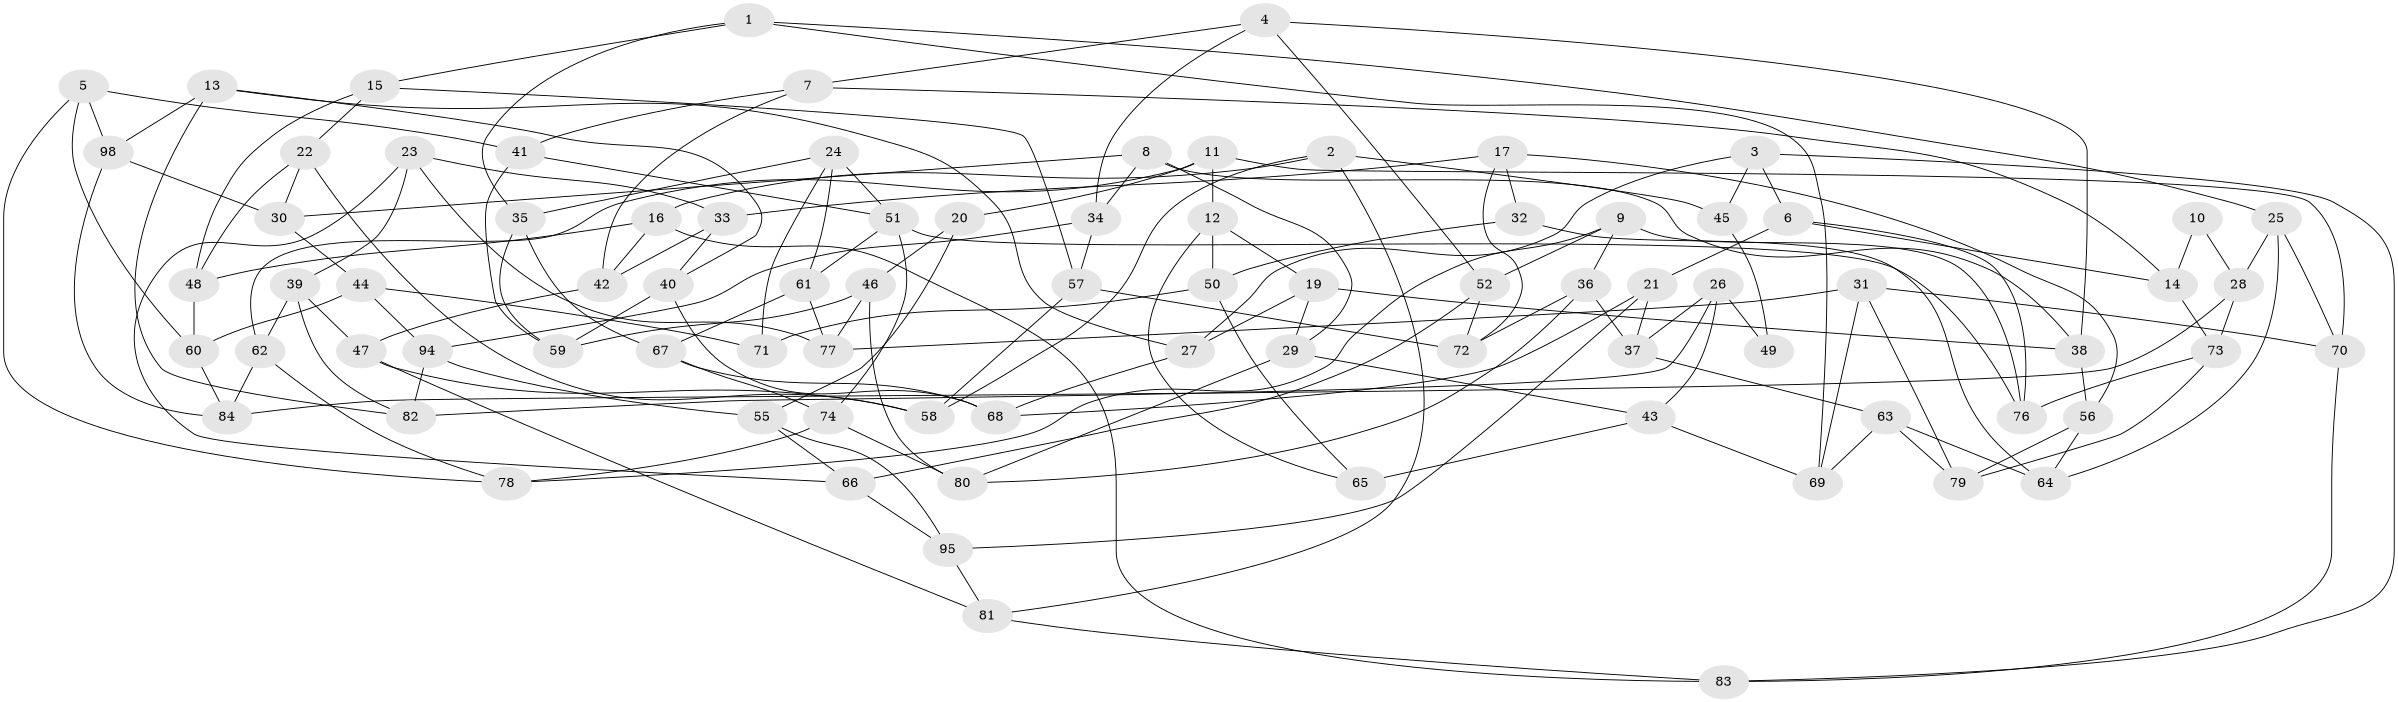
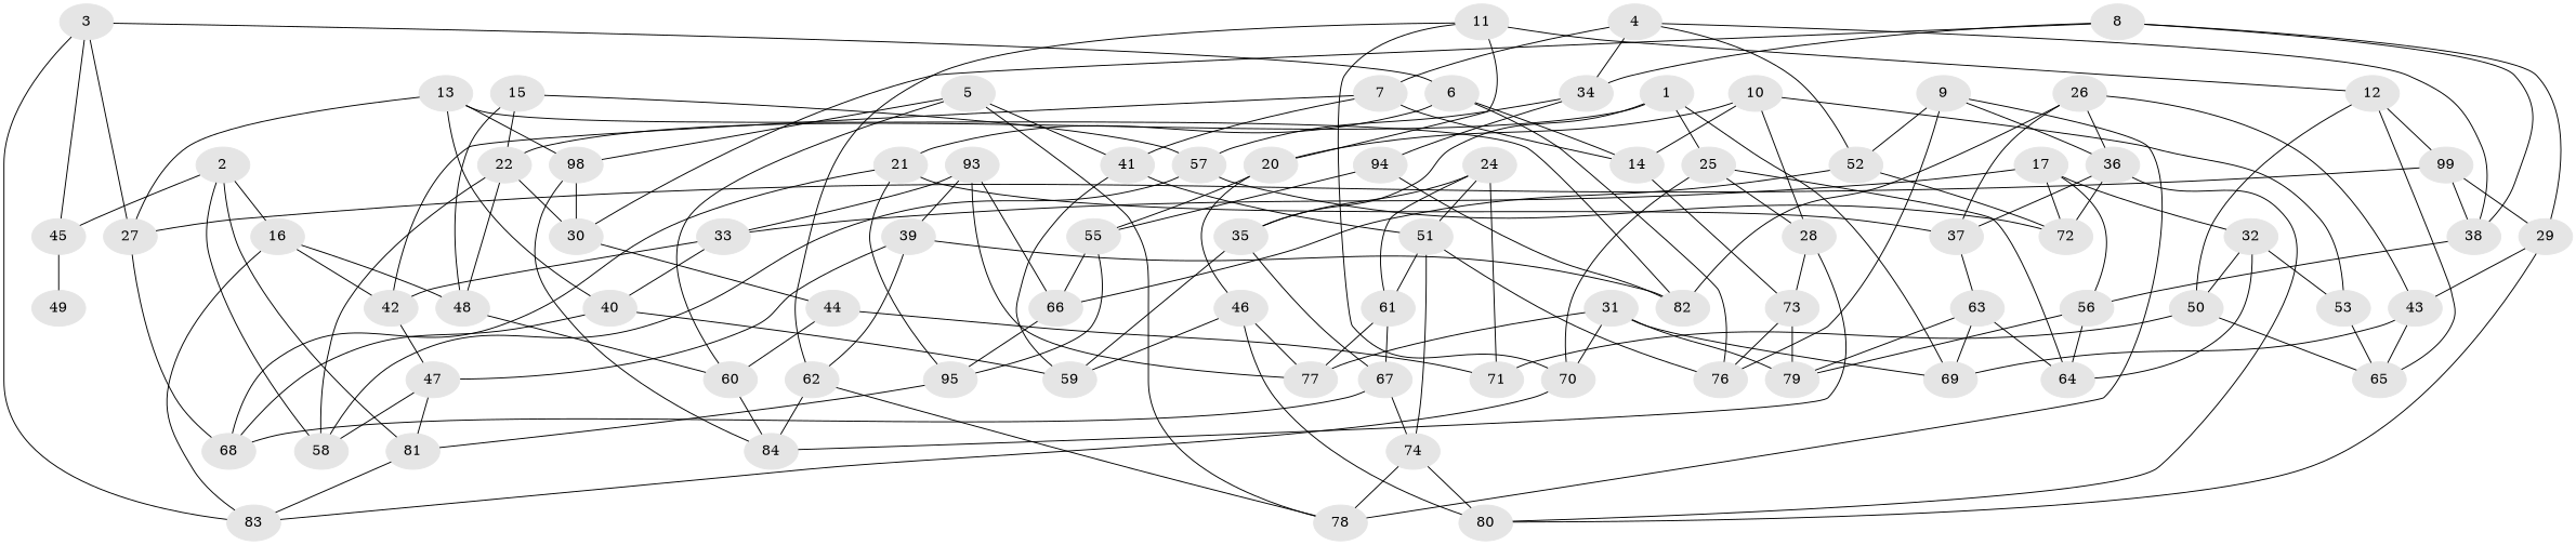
  graph {
    node [color=gray90 style=filled]
    1
    15
    25
    35
    69
    22
    48
    57
    28
    70
    64
    59
    67
    2
    16
    45
    58
    81
    83
    42
    49
    3
    6
    27
    14
    21
    76
    68
    4
    7
    34
    38
    52
    41
    n35 [label=94]
    56
    72
    66
    n39 [label=98]
    5
    60
    78
    30
    84
    51
    73
    37
    n48 [label=95]
    47
    8
    29
    43
    80
    44
    9
    36
    10
    20
+   53
    46
    55
    65
    11
    12
    62
-   19
+   19 [label=99]
    50
    71
    13
    40
    82
    79
    17
    32
    33
    77
    63
-   23
+   23 [label=93]
    39
    24
    61
    26
    31
    74
-   1 -- 15
+   1 -- 22
    1 -- 25
    1 -- 35
    1 -- 69
    15 -- 22
    15 -- 48
    15 -- 57
    25 -- 28
    25 -- 70
    25 -- 64
    35 -- 59
    35 -- 67
    22 -- 48
    22 -- 58
    22 -- 30
    48 -- 60
    57 -- 58
    57 -- 72
    28 -- 84
    28 -- 73
    70 -- 83
    67 -- 68
    67 -- 74
    2 -- 16
    2 -- 45
    2 -- 58
    2 -- 81
    16 -- 48
    16 -- 83
    16 -- 42
    45 -- 49
    81 -- 83
    42 -- 47
    3 -- 45
    3 -- 83
    3 -- 6
    3 -- 27
    6 -- 14
    6 -- 21
    6 -- 76
    27 -- 68
    14 -- 73
    21 -- 68
    21 -- 37
    21 -- n48
    4 -- 7
    4 -- 34
    4 -- 38
    4 -- 52
    7 -- 42
    7 -- 14
    7 -- 41
    34 -- 57
    34 -- n35
    38 -- 56
    52 -- 72
    52 -- 66
    41 -- 59
    41 -- 51
    n35 -- 55
    n35 -- 82
    56 -- 64
    56 -- 79
    66 -- n48
    n39 -- 30
    n39 -- 84
    5 -- 41
    5 -- n39
    5 -- 60
    5 -- 78
    60 -- 84
    30 -- 44
    51 -- 76
    51 -- 61
    51 -- 74
    73 -- 76
    73 -- 79
    37 -- 63
    n48 -- 81
    47 -- 58
    47 -- 81
    8 -- 34
    8 -- 38
    8 -- 30
    8 -- 29
    29 -- 43
    29 -- 80
    43 -- 69
    43 -- 65
-   44 -- n35
    44 -- 60
    44 -- 71
    9 -- 76
    9 -- 52
    9 -- 78
    9 -- 36
    36 -- 72
    36 -- 37
    36 -- 80
    10 -- 28
    10 -- 14
+   10 -- 20
+   10 -- 53
    20 -- 46
    20 -- 55
+   53 -- 65
    46 -- 59
    46 -- 80
    46 -- 77
    55 -- 66
    55 -- n48
    11 -- 70
    11 -- 20
    11 -- 12
    11 -- 62
    12 -- 65
    12 -- 19
    12 -- 50
    62 -- 78
    62 -- 84
    19 -- 27
    19 -- 38
    19 -- 29
    50 -- 65
    50 -- 71
    13 -- 27
    13 -- n39
    13 -- 40
    13 -- 82
    40 -- 59
    40 -- 68
    17 -- 56
    17 -- 72
    17 -- 32
    17 -- 33
    32 -- 64
+   32 -- 53
    32 -- 50
    33 -- 42
    33 -- 40
    63 -- 69
    63 -- 64
    63 -- 79
    23 -- 66
    23 -- 33
    23 -- 77
    23 -- 39
    39 -- 47
    39 -- 62
    39 -- 82
    24 -- 35
    24 -- 51
    24 -- 71
    24 -- 61
    61 -- 67
    61 -- 77
-   26 -- 49
+   26 -- 36
    26 -- 37
    26 -- 43
    26 -- 82
    31 -- 69
    31 -- 70
    31 -- 79
    31 -- 77
    74 -- 78
    74 -- 80
  }
